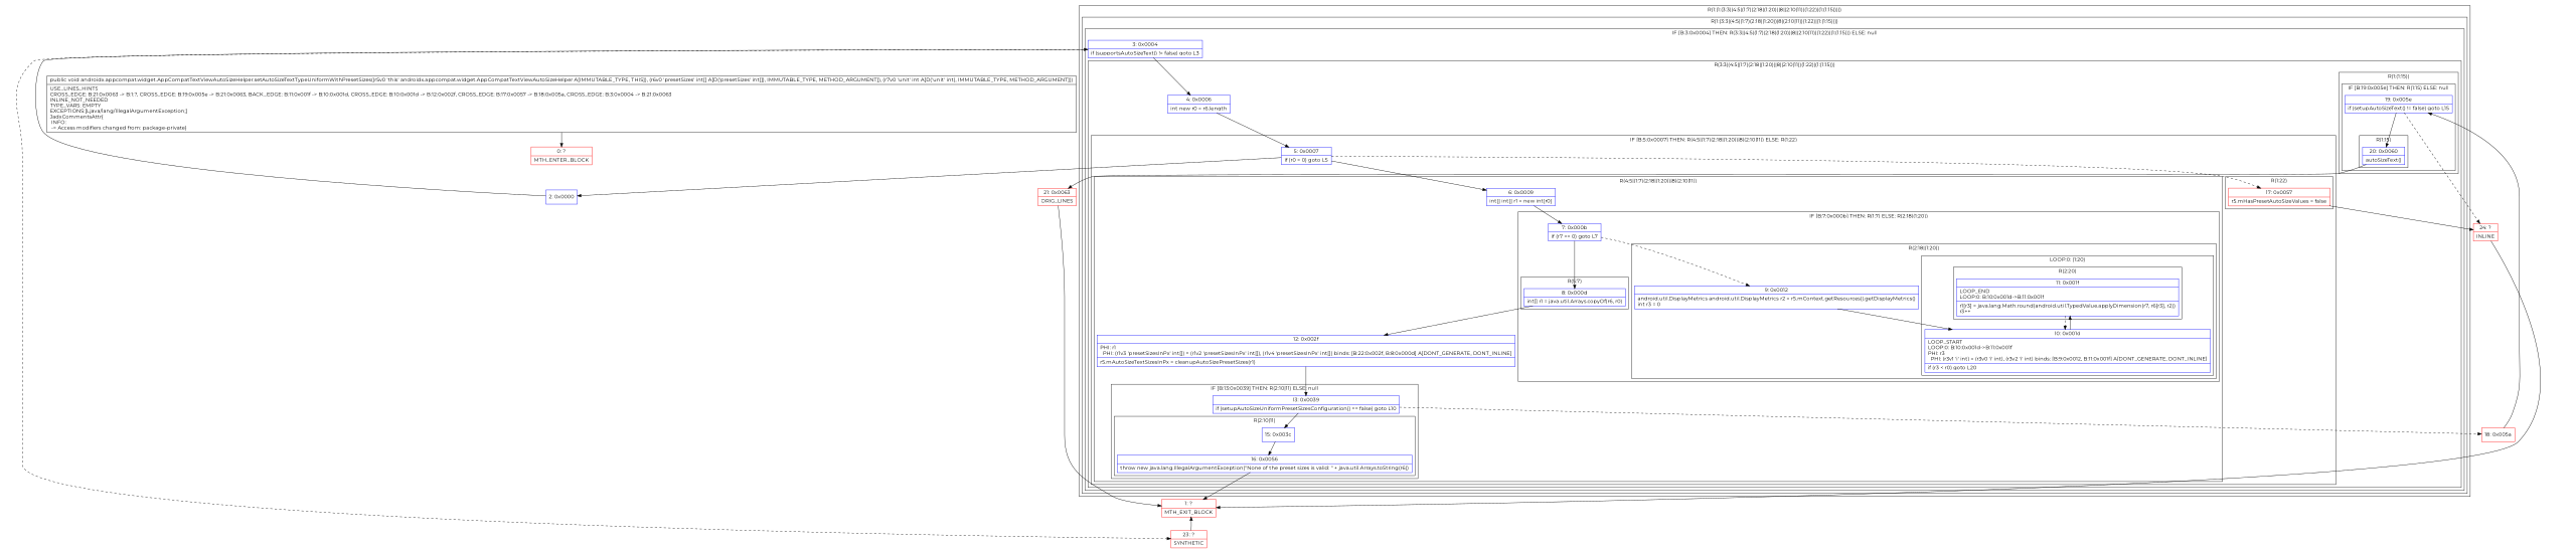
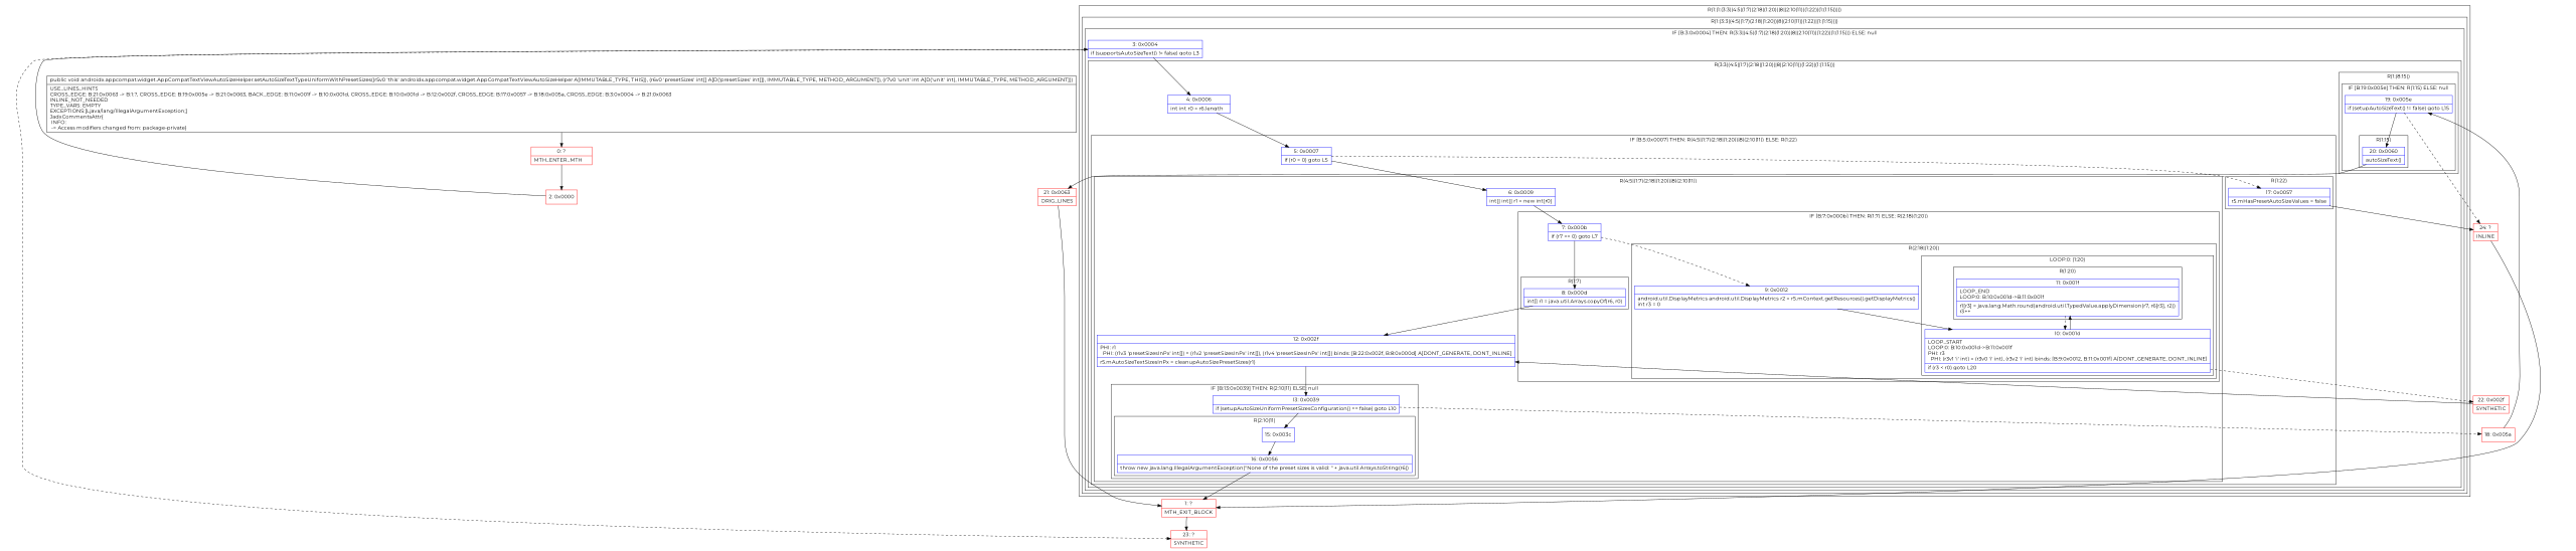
  digraph {
    fontname=Montserrat
    node [color=blue fontname=Montserrat shape=record]
    edge [fontname=Montserrat]
    n1 [label="{8\:\ 0x000d|int[] r1 = java.util.Arrays.copyOf(r6, r0)\l}"]
    n2 [label="{11\:\ 0x001f|LOOP_END\lLOOP:0: B:10:0x001d\-\>B:11:0x001f\l|r1[r3] = java.lang.Math.round(android.util.TypedValue.applyDimension(r7, r6[r3], r2))\lr3++\l}"]
    n3 [label="{10\:\ 0x001d|LOOP_START\lLOOP:0: B:10:0x001d\-\>B:11:0x001f\lPHI: r3 \l  PHI: (r3v1 'i' int) = (r3v0 'i' int), (r3v2 'i' int) binds: [B:9:0x0012, B:11:0x001f] A[DONT_GENERATE, DONT_INLINE]\l|if (r3 \< r0) goto L20\l}"]
    n4 [label="{9\:\ 0x0012|android.util.DisplayMetrics android.util.DisplayMetrics r2 = r5.mContext.getResources().getDisplayMetrics()\lint r3 = 0\l}"]
    n5 [label="{7\:\ 0x000b|if (r7 == 0) goto L7\l}"]
    n6 [label="{15\:\ 0x003c}"]
    n7 [label="{16\:\ 0x0056|throw new java.lang.IllegalArgumentException(\"None of the preset sizes is valid: \" + java.util.Arrays.toString(r6))\l}"]
    n8 [label="{13\:\ 0x0039|if (setupAutoSizeUniformPresetSizesConfiguration() == false) goto L10\l}"]
    n9 [label="{6\:\ 0x0009|int[] int[] r1 = new int[r0]\l}"]
    n10 [label="{12\:\ 0x002f|PHI: r1 \l  PHI: (r1v3 'presetSizesInPx' int[]) = (r1v2 'presetSizesInPx' int[]), (r1v4 'presetSizesInPx' int[]) binds: [B:22:0x002f, B:8:0x000d] A[DONT_GENERATE, DONT_INLINE]\l|r5.mAutoSizeTextSizesInPx = cleanupAutoSizePresetSizes(r1)\l}"]
-   n11 [color=red label="{17\:\ 0x0057|r5.mHasPresetAutoSizeValues = false\l}"]
+   n11 [label="{17\:\ 0x0057|r5.mHasPresetAutoSizeValues = false\l}"]
    n12 [label="{5\:\ 0x0007|if (r0 \> 0) goto L5\l}"]
    n13 [label="{20\:\ 0x0060|autoSizeText()\l}"]
    n14 [label="{19\:\ 0x005e|if (setupAutoSizeText() != false) goto L15\l}"]
-   n15 [label="{4\:\ 0x0006|int new r0 = r6.length\l}"]
+   n15 [label="{4\:\ 0x0006|int int r0 = r6.length\l}"]
    n16 [label="{3\:\ 0x0004|if (supportsAutoSizeText() != false) goto L3\l}"]
+   n17 [color=red label="{22\:\ 0x002f|SYNTHETIC\l}"]
    n18 [color=red label="{1\:\ ?|MTH_EXIT_BLOCK\l}"]
    n19 [color=red label="{18\:\ 0x005a}"]
    n20 [color=red label="{24\:\ ?|INLINE\l}"]
    n21 [color=red label="{21\:\ 0x0063|ORIG_LINES\l}"]
    n22 [color=red label="{23\:\ ?|SYNTHETIC\l}"]
-   n23 [color=red label="{0\:\ ?|MTH_ENTER_BLOCK\l}"]
-   n24 [label="{2\:\ 0x0000}"]
+   n23 [color=red label="{0\:\ ?|MTH_ENTER_MTH\l}"]
+   n24 [color=red label="{2\:\ 0x0000}"]
    n25 [label="{public void androidx.appcompat.widget.AppCompatTextViewAutoSizeHelper.setAutoSizeTextTypeUniformWithPresetSizes((r5v0 'this' androidx.appcompat.widget.AppCompatTextViewAutoSizeHelper A[IMMUTABLE_TYPE, THIS]), (r6v0 'presetSizes' int[] A[D('presetSizes' int[]), IMMUTABLE_TYPE, METHOD_ARGUMENT]), (r7v0 'unit' int A[D('unit' int), IMMUTABLE_TYPE, METHOD_ARGUMENT]))  | USE_LINES_HINTS\lCROSS_EDGE: B:21:0x0063 \-\> B:1:?, CROSS_EDGE: B:19:0x005e \-\> B:21:0x0063, BACK_EDGE: B:11:0x001f \-\> B:10:0x001d, CROSS_EDGE: B:10:0x001d \-\> B:12:0x002f, CROSS_EDGE: B:17:0x0057 \-\> B:18:0x005a, CROSS_EDGE: B:3:0x0004 \-\> B:21:0x0063\lINLINE_NOT_NEEDED\lTYPE_VARS: EMPTY\lEXCEPTIONS:[Ljava\/lang\/IllegalArgumentException;]\lJadxCommentsAttr\{\l INFO: \l \-\> Access modifiers changed from: package\-private\}\l}" color=""]
    subgraph cluster_1 {
      label="R(1:(1:(3:3|(4:5|(1:7)(2:18|(1:20))|8|(2:10|11))(1:22)|(1:(1:15)))))"
      subgraph cluster_2 {
        label="R(1:(3:3|(4:5|(1:7)(2:18|(1:20))|8|(2:10|11))(1:22)|(1:(1:15))))"
        subgraph cluster_3 {
          label="IF [B:3:0x0004] THEN: R(3:3|(4:5|(1:7)(2:18|(1:20))|8|(2:10|11))(1:22)|(1:(1:15))) ELSE: null"
          n16
          subgraph cluster_4 {
            label="R(3:3|(4:5|(1:7)(2:18|(1:20))|8|(2:10|11))(1:22)|(1:(1:15)))"
            n15
            subgraph cluster_5 {
              label="IF [B:5:0x0007] THEN: R(4:5|(1:7)(2:18|(1:20))|8|(2:10|11)) ELSE: R(1:22)"
              n12
              subgraph cluster_6 {
                label="R(4:5|(1:7)(2:18|(1:20))|8|(2:10|11))"
                n9
                n10
                subgraph cluster_7 {
                  label="IF [B:7:0x000b] THEN: R(1:7) ELSE: R(2:18|(1:20))"
                  n5
                  subgraph cluster_8 {
-                   label="R(5:7)"
+                   label="R(1:7)"
                    n1
                  }
                  subgraph cluster_9 {
                    label="R(2:18|(1:20))"
                    n4
                    subgraph cluster_10 {
                      label="LOOP:0: (1:20)"
                      n3
                      subgraph cluster_11 {
-                       label="R(2:20)"
+                       label="R(1:20)"
                        n2
                      }
                    }
                  }
                }
                subgraph cluster_12 {
                  label="IF [B:13:0x0039] THEN: R(2:10|11) ELSE: null"
                  n8
                  subgraph cluster_13 {
                    label="R(2:10|11)"
                    n6
                    n7
                  }
                }
              }
              subgraph cluster_14 {
                label="R(1:22)"
                n11
              }
            }
            subgraph cluster_15 {
-             label="R(1:(1:15))"
+             label="R(1:(8:15))"
              subgraph cluster_16 {
                label="IF [B:19:0x005e] THEN: R(1:15) ELSE: null"
                n14
                subgraph cluster_17 {
                  label="R(1:15)"
                  n13
                }
              }
            }
          }
        }
      }
    }
    n1 -> n10
    n2 -> n3 [style=dashed]
    n3 -> n2
+   n3 -> n17 [style=dashed]
    n4 -> n3
    n5 -> n1
    n5 -> n4 [style=dashed]
    n6 -> n7
    n7 -> n18
    n8 -> n6
    n8 -> n19 [style=dashed]
    n9 -> n5
    n10 -> n8
    n11 -> n20
    n12 -> n9
    n12 -> n11 [style=dashed]
    n13 -> n21
    n14 -> n13
    n14 -> n20 [style=dashed]
    n15 -> n12
    n16 -> n15
    n16 -> n22 [style=dashed]
+   n17 -> n10
    n19 -> n14
    n20 -> n18
    n21 -> n18
-   n22 -> n18
-   n12 -> n24
+   n18 -> n22
+   n23 -> n24
    n24 -> n16
    n25 -> n23
  }
